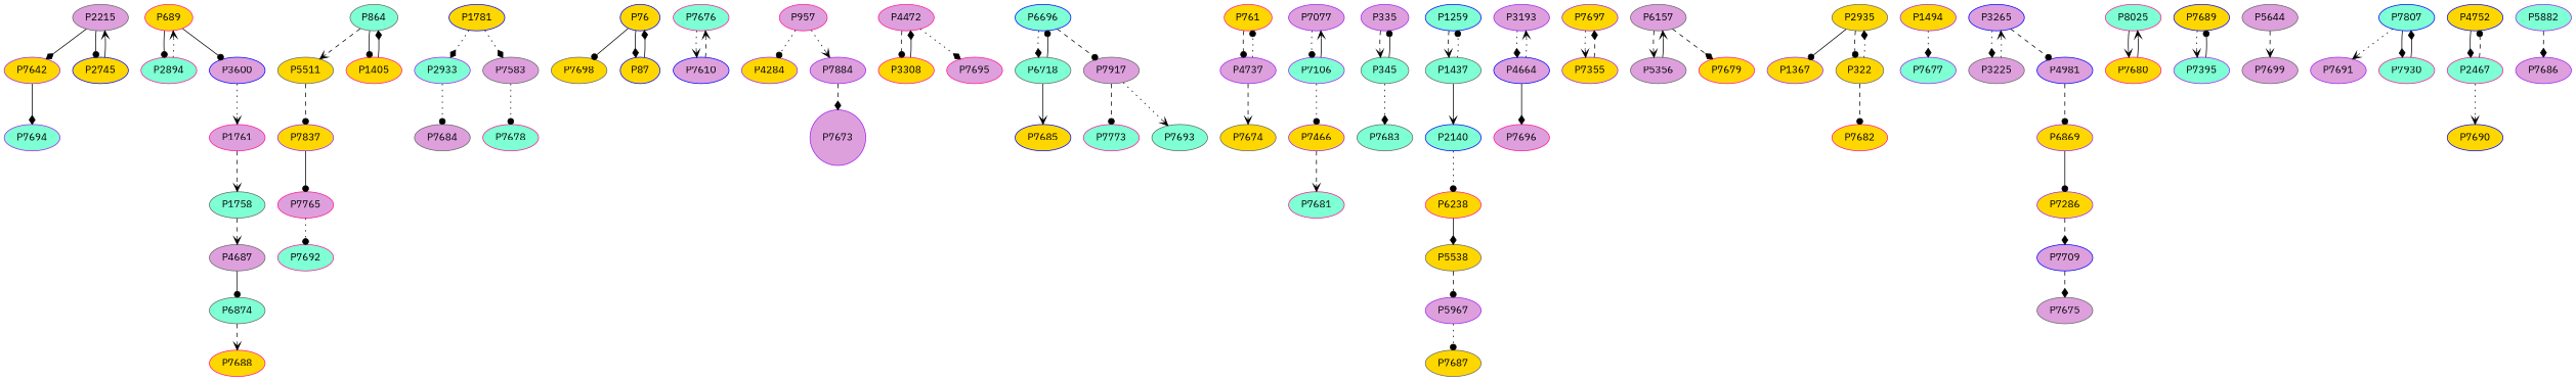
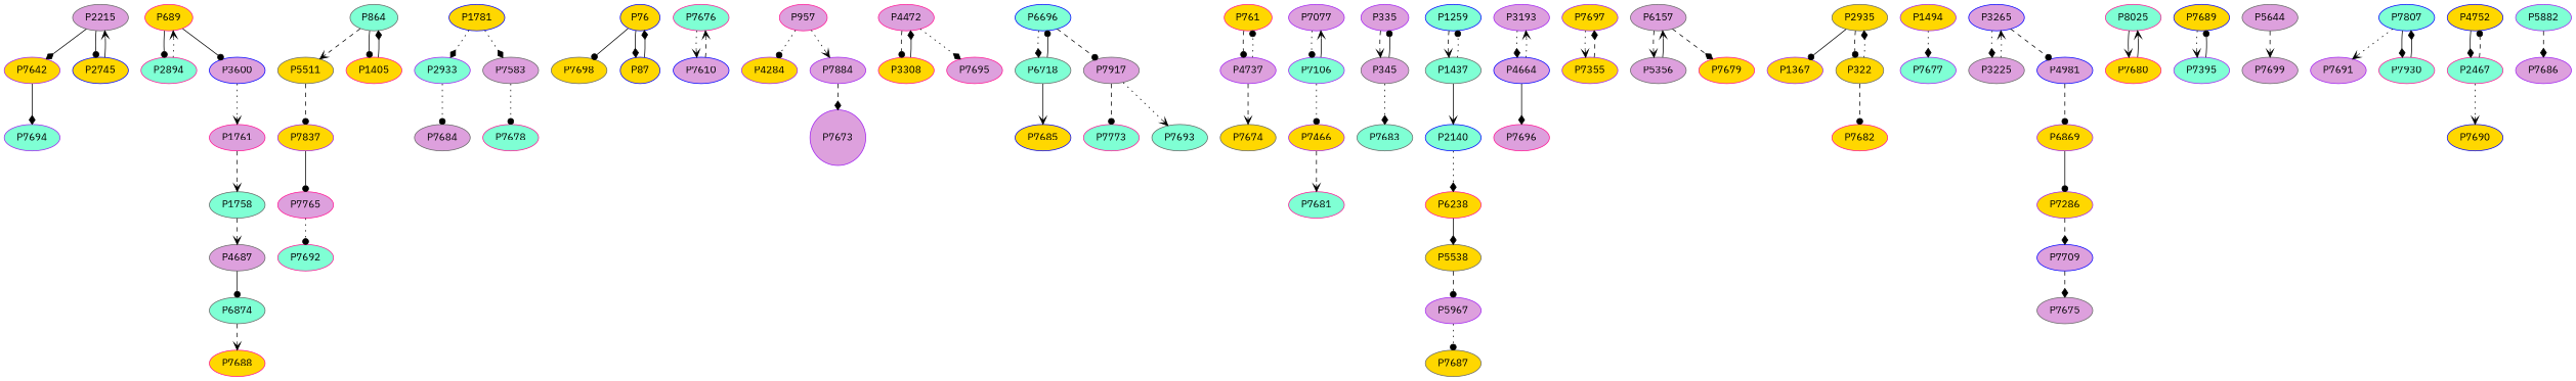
  digraph {
    fontname="IBM Plex Sans"
    node [color=gray40 fillcolor=gold fontname="IBM Plex Sans" style=filled]
    edge [arrowhead=dot fontname="IBM Plex Sans" style=solid]
    P7642 [color=purple]
    P7694 [color=purple fillcolor=aquamarine]
    P689 [color=deeppink]
    P2894 [color=deeppink fillcolor=aquamarine]
    P3600 [color=blue fillcolor=plum]
    P1761 [color=deeppink fillcolor=plum]
    P2215 [fillcolor=plum]
    P2745 [color=blue]
    P7837 [color=purple]
    P5511
    P7765 [color=deeppink fillcolor=plum]
    P7692 [color=deeppink fillcolor=aquamarine]
    P1781 [color=blue]
    P2933 [color=purple fillcolor=aquamarine]
    P7583 [fillcolor=plum]
    P7684 [fillcolor=plum]
    P7678 [color=deeppink fillcolor=aquamarine]
    P76 [color=blue]
    P7698
    P87 [color=blue]
    P7676 [color=deeppink fillcolor=aquamarine]
    P7610 [color=blue fillcolor=plum]
    P6874 [fillcolor=aquamarine]
    P7688 [color=deeppink]
    P957 [color=deeppink fillcolor=plum]
    P4284 [color=purple]
    P7884 [color=purple fillcolor=plum]
    P7673 [color=purple fillcolor=plum shape=circle]
    P4687 [fillcolor=plum]
    P4472 [color=deeppink fillcolor=plum]
    P3308 [color=deeppink]
    P7695 [color=deeppink fillcolor=plum]
    P6696 [color=blue fillcolor=aquamarine]
    P6718 [fillcolor=aquamarine]
    P7917 [fillcolor=plum]
    P7685 [color=blue]
    P7773 [color=deeppink fillcolor=aquamarine]
    P7693 [fillcolor=aquamarine]
    P761 [color=deeppink]
    P4737 [color=purple fillcolor=plum]
    P7674
    P7077 [color=purple fillcolor=plum]
    P7106 [color=purple fillcolor=aquamarine]
    P7466 [color=purple]
    P7681 [color=deeppink fillcolor=aquamarine]
    P335 [color=purple fillcolor=plum]
-   P345 [fillcolor=aquamarine]
+   P345 [fillcolor=plum]
    P7683 [fillcolor=aquamarine]
    P1259 [color=blue fillcolor=aquamarine]
    P1437 [fillcolor=aquamarine]
    P2140 [color=blue fillcolor=aquamarine]
    P6238 [color=deeppink]
    P864 [fillcolor=aquamarine]
    P1405 [color=deeppink]
    P3193 [color=purple fillcolor=plum]
    P4664 [color=blue fillcolor=plum]
    P7696 [color=deeppink fillcolor=plum]
    P5967 [color=purple fillcolor=plum]
    P5538
    P7687
    P7697 [color=purple]
    P7355 [color=purple]
    P6157 [fillcolor=plum]
    P5356 [fillcolor=plum]
    P7679 [color=deeppink]
    P1367 [color=purple]
    P2935
    P322
    P7682 [color=deeppink]
    P1494 [color=purple]
    P7677 [color=purple fillcolor=aquamarine]
    P3265 [color=blue fillcolor=plum]
    P3225 [fillcolor=plum]
    P4981 [color=blue fillcolor=plum]
    P6869 [color=purple]
    P1758 [fillcolor=aquamarine]
    P8025 [color=deeppink fillcolor=aquamarine]
    P7680 [color=deeppink]
    P7286 [color=purple]
    P7689 [color=blue]
    P7395 [color=purple fillcolor=aquamarine]
    P5644 [fillcolor=plum]
    P7699 [fillcolor=plum]
    P7807 [color=blue fillcolor=aquamarine]
    P7691 [color=purple fillcolor=plum]
    P7930 [color=deeppink fillcolor=aquamarine]
    P4752 [color=blue]
    P2467 [color=deeppink fillcolor=aquamarine]
    P7690 [color=blue]
    P7709 [color=blue fillcolor=plum]
    P7675 [fillcolor=plum]
    P5882 [color=purple fillcolor=aquamarine]
    P7686 [color=purple fillcolor=plum]
    P7642 -> P7694 [arrowhead=diamond]
    P689 -> P2894
    P689 -> P3600
    P2894 -> P689 [arrowhead=vee style=dotted]
    P3600 -> P1761 [arrowhead=vee style=dotted]
    P1761 -> P1758 [arrowhead=vee style=dashed]
    P2215 -> P7642 [arrowhead=diamond]
    P2215 -> P2745
    P2745 -> P2215 [arrowhead=vee]
    P7837 -> P7765
    P5511 -> P7837 [style=dashed]
    P7765 -> P7692 [style=dotted]
    P1781 -> P2933 [arrowhead=diamond style=dotted]
    P1781 -> P7583 [arrowhead=diamond style=dotted]
    P2933 -> P7684 [style=dotted]
    P7583 -> P7678 [style=dotted]
    P76 -> P7698
    P76 -> P87 [arrowhead=diamond]
    P87 -> P76 [arrowhead=diamond]
    P7676 -> P7610 [arrowhead=vee style=dotted]
    P7610 -> P7676 [arrowhead=vee style=dashed]
    P6874 -> P7688 [arrowhead=vee style=dashed]
    P957 -> P4284 [style=dotted]
    P957 -> P7884 [arrowhead=vee style=dotted]
    P7884 -> P7673 [arrowhead=diamond style=dashed]
    P4687 -> P6874
    P4472 -> P3308 [style=dashed]
    P4472 -> P7695 [arrowhead=diamond style=dotted]
    P3308 -> P4472 [arrowhead=diamond]
    P6696 -> P6718 [arrowhead=diamond style=dotted]
    P6696 -> P7917 [style=dashed]
    P6718 -> P6696
    P6718 -> P7685 [arrowhead=vee]
    P7917 -> P7773 [style=dashed]
    P7917 -> P7693 [arrowhead=vee style=dotted]
    P761 -> P4737 [style=dashed]
    P4737 -> P761 [style=dotted]
    P4737 -> P7674 [arrowhead=vee style=dashed]
    P7077 -> P7106 [style=dotted]
    P7106 -> P7077 [arrowhead=vee]
    P7106 -> P7466 [style=dotted]
    P7466 -> P7681 [arrowhead=vee style=dashed]
    P335 -> P345 [arrowhead=vee style=dashed]
    P345 -> P335
    P345 -> P7683 [arrowhead=diamond style=dotted]
    P1259 -> P1437 [arrowhead=vee style=dashed]
    P1437 -> P1259 [style=dotted]
    P1437 -> P2140 [arrowhead=vee]
-   P2140 -> P6238 [style=dotted]
+   P2140 -> P6238 [arrowhead=diamond style=dotted]
    P6238 -> P5538 [arrowhead=diamond]
    P864 -> P5511 [arrowhead=vee style=dashed]
    P864 -> P1405
    P1405 -> P864 [arrowhead=diamond]
    P3193 -> P4664 [arrowhead=diamond style=dotted]
    P4664 -> P3193 [arrowhead=vee style=dotted]
    P4664 -> P7696 [arrowhead=diamond]
    P5967 -> P7687 [style=dotted]
    P5538 -> P5967 [style=dashed]
    P7697 -> P7355 [arrowhead=vee style=dotted]
    P7355 -> P7697 [arrowhead=diamond style=dashed]
    P6157 -> P5356 [arrowhead=vee style=dashed]
    P6157 -> P7679 [arrowhead=diamond style=dashed]
    P5356 -> P6157 [arrowhead=vee]
    P2935 -> P1367
    P2935 -> P322 [style=dashed]
    P322 -> P2935 [arrowhead=diamond style=dotted]
    P322 -> P7682 [style=dashed]
    P1494 -> P7677 [arrowhead=diamond style=dotted]
    P3265 -> P3225 [arrowhead=diamond style=dotted]
    P3265 -> P4981 [style=dashed]
    P3225 -> P3265 [arrowhead=vee style=dotted]
    P4981 -> P6869 [style=dashed]
    P6869 -> P7286
    P1758 -> P4687 [arrowhead=vee style=dashed]
    P8025 -> P7680 [arrowhead=vee]
    P7680 -> P8025 [arrowhead=vee]
    P7286 -> P7709 [arrowhead=diamond style=dashed]
    P7689 -> P7395 [arrowhead=vee style=dotted]
    P7395 -> P7689
    P5644 -> P7699 [arrowhead=vee style=dashed]
    P7807 -> P7691 [arrowhead=vee style=dotted]
    P7807 -> P7930 [arrowhead=diamond]
    P7930 -> P7807 [arrowhead=diamond]
    P4752 -> P2467 [arrowhead=diamond]
    P2467 -> P4752 [style=dashed]
    P2467 -> P7690 [arrowhead=vee style=dotted]
    P7709 -> P7675 [arrowhead=diamond style=dashed]
    P5882 -> P7686 [arrowhead=diamond style=dashed]
  }
